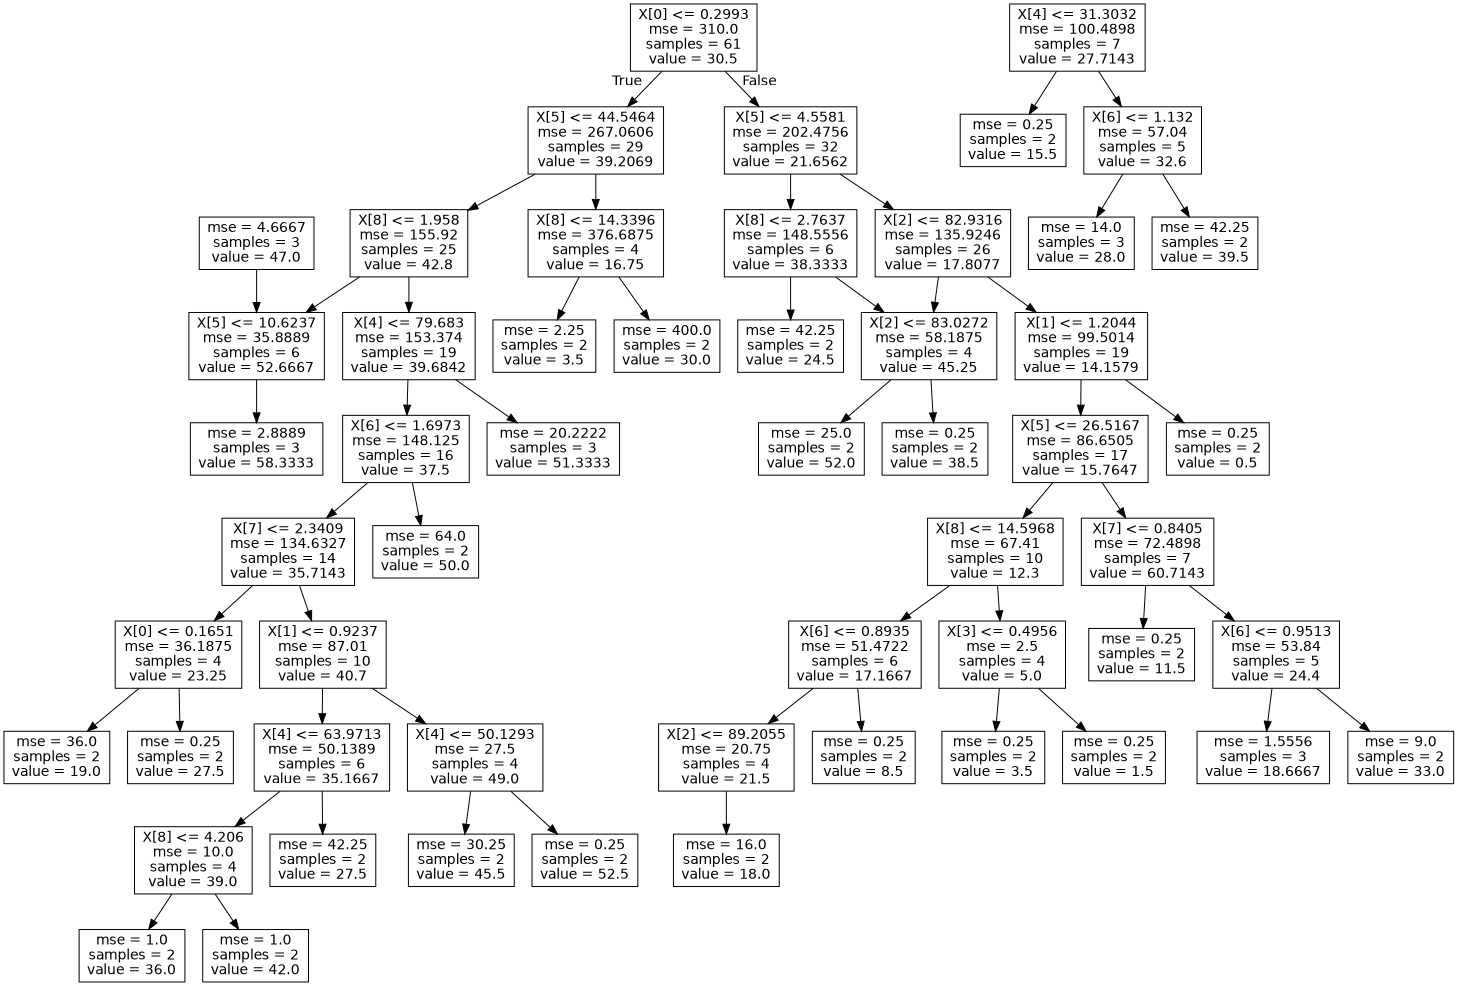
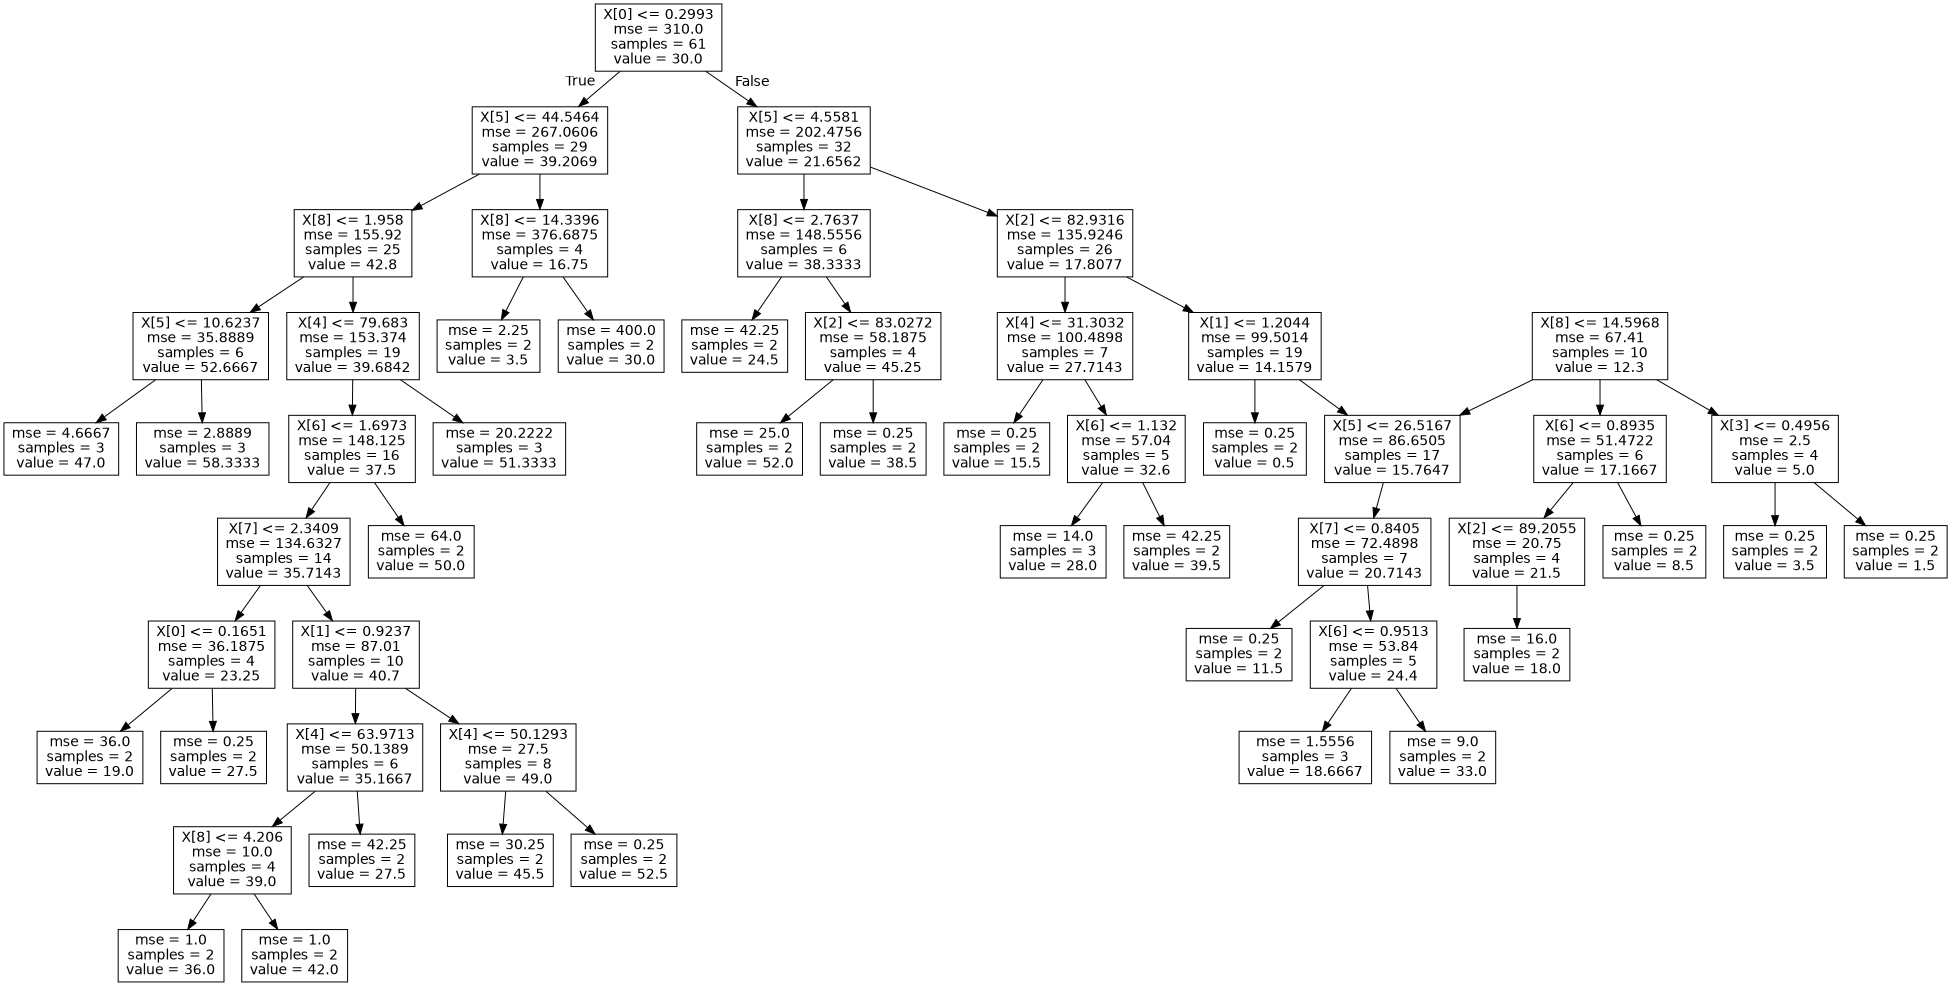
  digraph {
    fontname="DejaVu Sans"
    node [fontname="DejaVu Sans" shape=box]
    edge [fontname="DejaVu Sans"]
-   n1 [label="X[0] <= 0.2993\nmse = 310.0\nsamples = 61\nvalue = 30.5"]
+   n1 [label="X[0] <= 0.2993\nmse = 310.0\nsamples = 61\nvalue = 30.0"]
    n2 [label="X[5] <= 44.5464\nmse = 267.0606\nsamples = 29\nvalue = 39.2069"]
    n3 [label="X[5] <= 4.5581\nmse = 202.4756\nsamples = 32\nvalue = 21.6562"]
    n4 [label="X[8] <= 1.958\nmse = 155.92\nsamples = 25\nvalue = 42.8"]
    n5 [label="X[8] <= 14.3396\nmse = 376.6875\nsamples = 4\nvalue = 16.75"]
    n6 [label="X[8] <= 2.7637\nmse = 148.5556\nsamples = 6\nvalue = 38.3333"]
    n7 [label="X[2] <= 82.9316\nmse = 135.9246\nsamples = 26\nvalue = 17.8077"]
    n8 [label="X[5] <= 10.6237\nmse = 35.8889\nsamples = 6\nvalue = 52.6667"]
    n9 [label="X[4] <= 79.683\nmse = 153.374\nsamples = 19\nvalue = 39.6842"]
    n10 [label="mse = 2.25\nsamples = 2\nvalue = 3.5"]
    n11 [label="mse = 400.0\nsamples = 2\nvalue = 30.0"]
    n12 [label="mse = 4.6667\nsamples = 3\nvalue = 47.0"]
    n13 [label="mse = 2.8889\nsamples = 3\nvalue = 58.3333"]
    n14 [label="X[6] <= 1.6973\nmse = 148.125\nsamples = 16\nvalue = 37.5"]
    n15 [label="mse = 20.2222\nsamples = 3\nvalue = 51.3333"]
    n16 [label="X[7] <= 2.3409\nmse = 134.6327\nsamples = 14\nvalue = 35.7143"]
    n17 [label="mse = 64.0\nsamples = 2\nvalue = 50.0"]
    n18 [label="X[0] <= 0.1651\nmse = 36.1875\nsamples = 4\nvalue = 23.25"]
    n19 [label="X[1] <= 0.9237\nmse = 87.01\nsamples = 10\nvalue = 40.7"]
    n20 [label="mse = 36.0\nsamples = 2\nvalue = 19.0"]
    n21 [label="mse = 0.25\nsamples = 2\nvalue = 27.5"]
    n22 [label="X[4] <= 63.9713\nmse = 50.1389\nsamples = 6\nvalue = 35.1667"]
-   n23 [label="X[4] <= 50.1293\nmse = 27.5\nsamples = 4\nvalue = 49.0"]
+   n23 [label="X[4] <= 50.1293\nmse = 27.5\nsamples = 8\nvalue = 49.0"]
    n24 [label="X[8] <= 4.206\nmse = 10.0\nsamples = 4\nvalue = 39.0"]
    n25 [label="mse = 42.25\nsamples = 2\nvalue = 27.5"]
    n26 [label="mse = 30.25\nsamples = 2\nvalue = 45.5"]
    n27 [label="mse = 0.25\nsamples = 2\nvalue = 52.5"]
    n28 [label="mse = 1.0\nsamples = 2\nvalue = 36.0"]
    n29 [label="mse = 1.0\nsamples = 2\nvalue = 42.0"]
    n30 [label="mse = 42.25\nsamples = 2\nvalue = 24.5"]
    n31 [label="X[2] <= 83.0272\nmse = 58.1875\nsamples = 4\nvalue = 45.25"]
    n32 [label="X[4] <= 31.3032\nmse = 100.4898\nsamples = 7\nvalue = 27.7143"]
    n33 [label="X[1] <= 1.2044\nmse = 99.5014\nsamples = 19\nvalue = 14.1579"]
    n34 [label="mse = 25.0\nsamples = 2\nvalue = 52.0"]
    n35 [label="mse = 0.25\nsamples = 2\nvalue = 38.5"]
    n36 [label="mse = 0.25\nsamples = 2\nvalue = 15.5"]
    n37 [label="X[6] <= 1.132\nmse = 57.04\nsamples = 5\nvalue = 32.6"]
    n38 [label="X[5] <= 26.5167\nmse = 86.6505\nsamples = 17\nvalue = 15.7647"]
    n39 [label="mse = 0.25\nsamples = 2\nvalue = 0.5"]
    n40 [label="mse = 14.0\nsamples = 3\nvalue = 28.0"]
    n41 [label="mse = 42.25\nsamples = 2\nvalue = 39.5"]
    n42 [label="X[8] <= 14.5968\nmse = 67.41\nsamples = 10\nvalue = 12.3"]
-   n43 [label="X[7] <= 0.8405\nmse = 72.4898\nsamples = 7\nvalue = 60.7143"]
+   n43 [label="X[7] <= 0.8405\nmse = 72.4898\nsamples = 7\nvalue = 20.7143"]
    n44 [label="X[6] <= 0.8935\nmse = 51.4722\nsamples = 6\nvalue = 17.1667"]
    n45 [label="X[3] <= 0.4956\nmse = 2.5\nsamples = 4\nvalue = 5.0"]
    n46 [label="mse = 0.25\nsamples = 2\nvalue = 11.5"]
    n47 [label="X[6] <= 0.9513\nmse = 53.84\nsamples = 5\nvalue = 24.4"]
    n48 [label="X[2] <= 89.2055\nmse = 20.75\nsamples = 4\nvalue = 21.5"]
    n49 [label="mse = 0.25\nsamples = 2\nvalue = 8.5"]
    n50 [label="mse = 0.25\nsamples = 2\nvalue = 3.5"]
    n51 [label="mse = 0.25\nsamples = 2\nvalue = 1.5"]
    n52 [label="mse = 16.0\nsamples = 2\nvalue = 18.0"]
    n53 [label="mse = 1.5556\nsamples = 3\nvalue = 18.6667"]
    n54 [label="mse = 9.0\nsamples = 2\nvalue = 33.0"]
    n1 -> n2 [headlabel=True labelangle=45 labeldistance=2.5]
    n1 -> n3 [headlabel=False labelangle=-45 labeldistance=2.5]
    n2 -> n4
    n2 -> n5
    n3 -> n6
    n3 -> n7
    n4 -> n8
    n4 -> n9
    n5 -> n10
    n5 -> n11
    n6 -> n30
    n6 -> n31
-   n7 -> n31
+   n7 -> n32
    n7 -> n33
-   n12 -> n8
+   n8 -> n12
    n8 -> n13
    n9 -> n14
    n9 -> n15
    n14 -> n16
    n14 -> n17
    n16 -> n18
    n16 -> n19
    n18 -> n20
    n18 -> n21
    n19 -> n22
    n19 -> n23
    n22 -> n24
    n22 -> n25
    n23 -> n26
    n23 -> n27
    n24 -> n28
    n24 -> n29
    n31 -> n34
    n31 -> n35
    n32 -> n36
    n32 -> n37
    n33 -> n38
    n33 -> n39
    n37 -> n40
    n37 -> n41
-   n38 -> n42
+   n42 -> n38
    n38 -> n43
    n42 -> n44
    n42 -> n45
    n43 -> n46
    n43 -> n47
    n44 -> n48
    n44 -> n49
    n45 -> n50
    n45 -> n51
    n47 -> n53
    n47 -> n54
    n48 -> n52
  }
